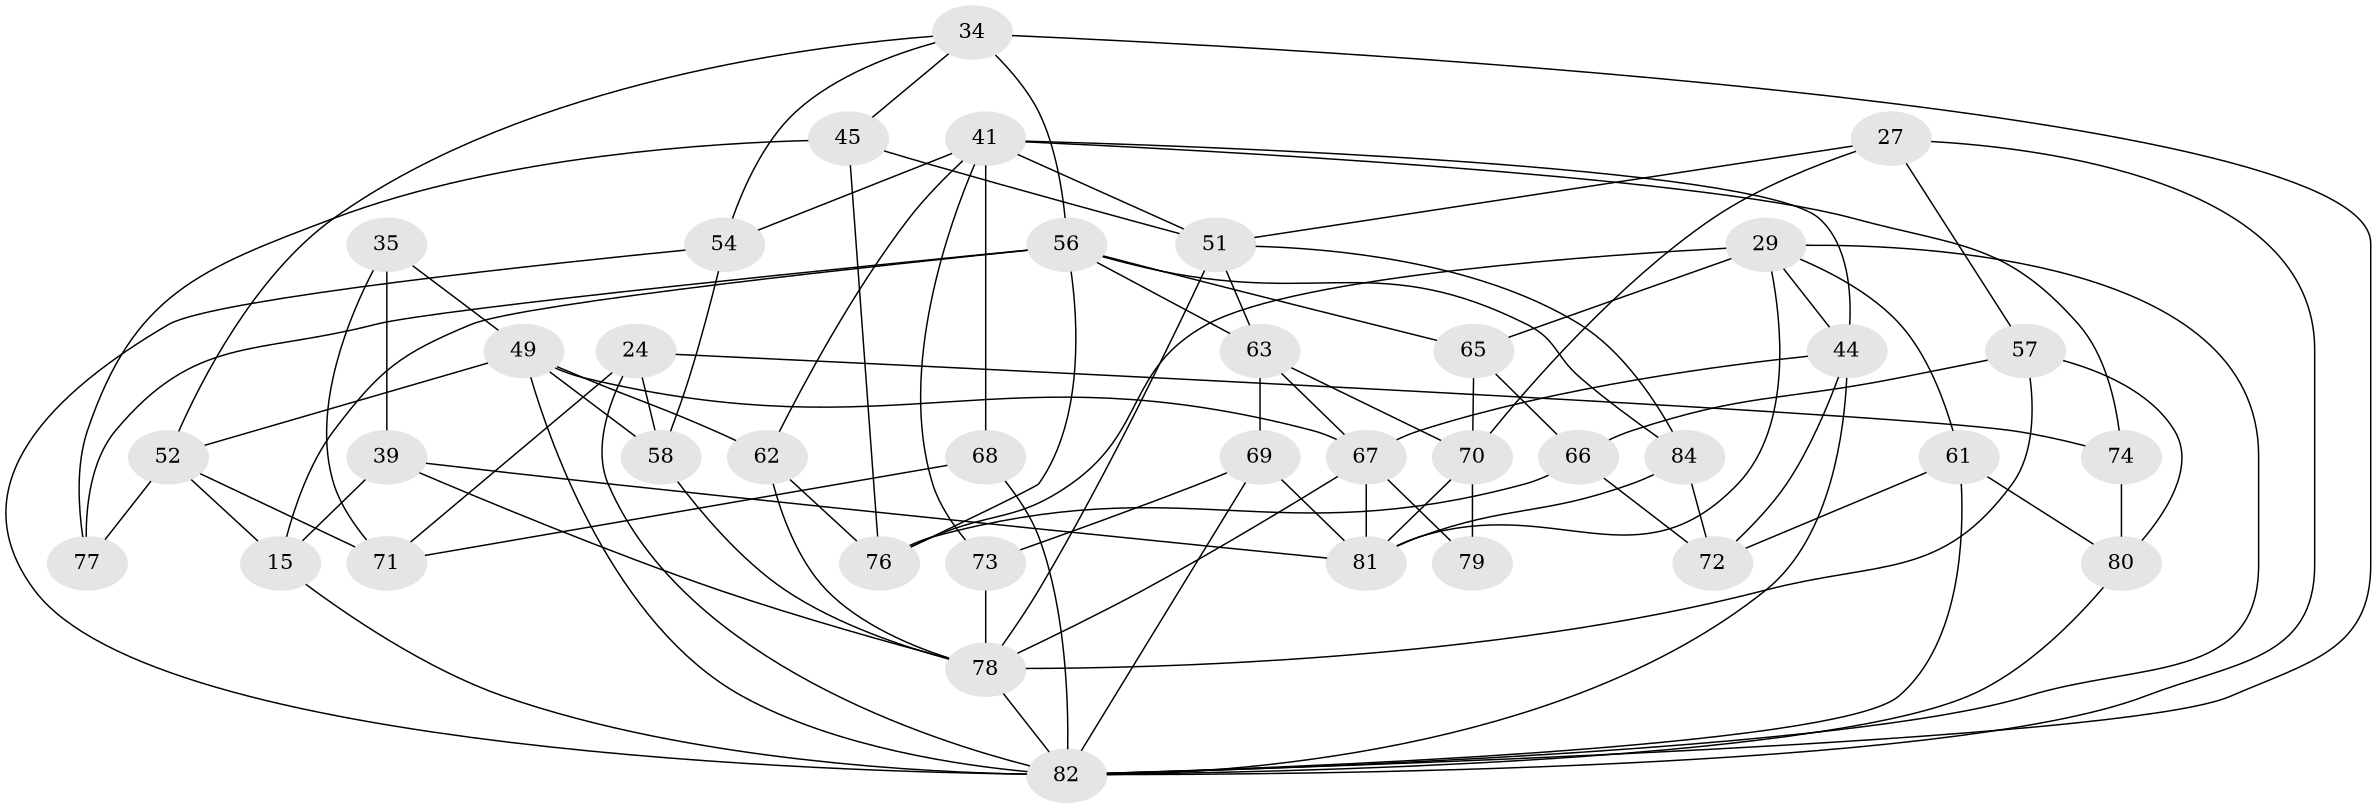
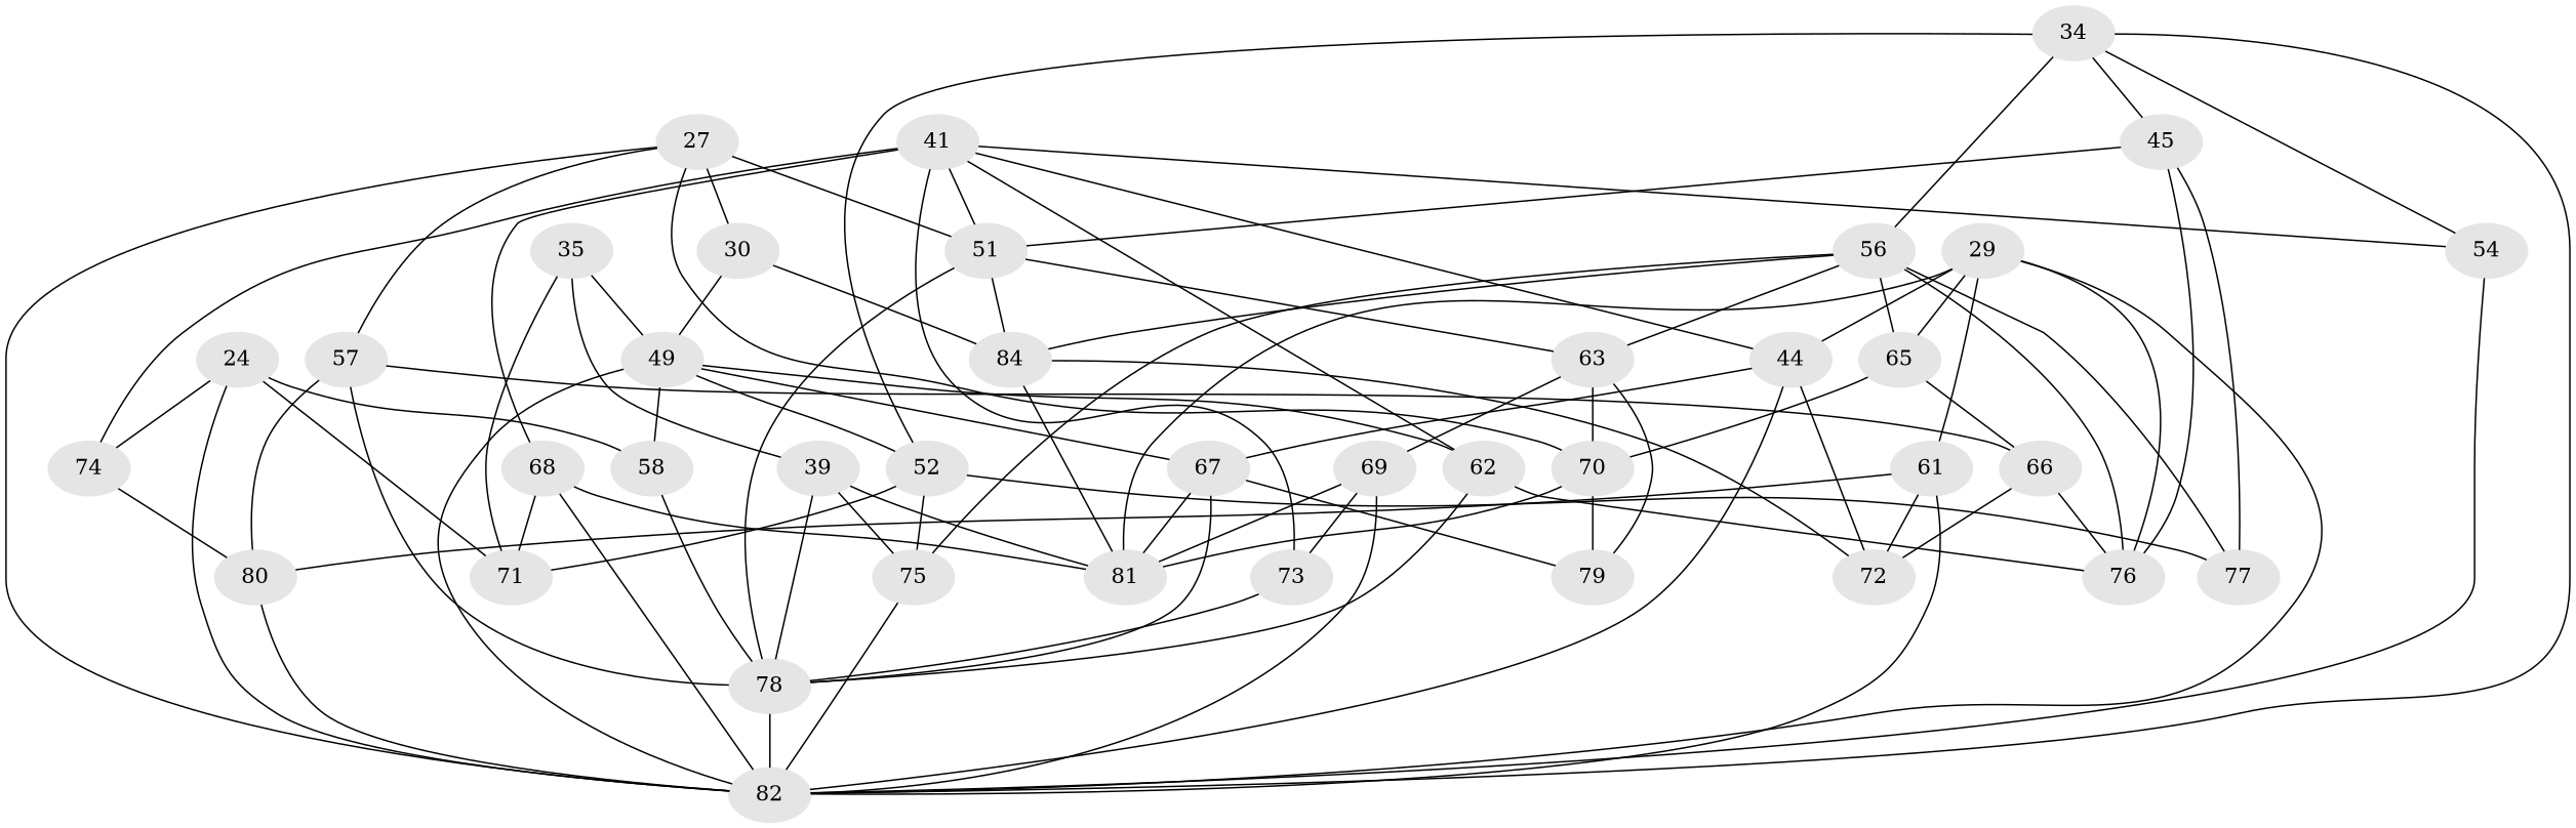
  graph {
    node [color=gray90 style=filled]
    24
    58
    71
    74
    82 [super="+22+48"]
    78 [super="+19"]
    80 [super="+59"]
    27 [super="+11"]
+   30
    51 [super="+25"]
    57
    70 [super="+50"]
    49 [super="+37+31"]
    n14 [label=84 super="+33+53"]
    63 [super="+12+60"]
    66
    81 [super="+6+14+16"]
    79
    29 [super="+15+23"]
    44 [super="+40"]
    61
    65
    76 [super="+46"]
    67 [super="+13"]
    72
    52 [super="+47"]
    62
    34 [super="+32"]
    45
    54
    56 [super="+10+38+17"]
    77
-   75 [label=15]
+   75
    35 [super="+4"]
    39 [super="+8"]
    69 [super="+42"]
    41 [super="+7+9"]
    68 [super="+28"]
    73 [super="+26"]
    24 -- 58
    24 -- 71
    24 -- 74
    24 -- 82
    58 -- 78
    74 -- 80 [weight=2]
    78 -- 82
    80 -- 82
    27 -- 82
+   27 -- 30 [weight=2]
    27 -- 51
    27 -- 57
    27 -- 70
+   30 -- 49
+   30 -- n14
    51 -- 78 [weight=2]
    51 -- n14
    51 -- 63 [weight=2]
    57 -- 78
    57 -- 80
    57 -- 66
    70 -- 81
    70 -- 79 [weight=2]
    49 -- 58
    49 -- 82 [weight=2]
    49 -- 67
    49 -- 52 [weight=2]
    49 -- 62
    n14 -- 81 [weight=2]
    n14 -- 72
    63 -- 70
-   63 -- 67
+   63 -- 79
    63 -- 69
    66 -- 76
    66 -- 72
    29 -- 82
    29 -- 81
    29 -- 44 [weight=2]
    29 -- 61
    29 -- 65
    29 -- 76
    44 -- 82
    44 -- 67
    44 -- 72
    61 -- 82
    61 -- 80
    61 -- 72
    65 -- 70
    65 -- 66
    67 -- 78
    67 -- 81
    67 -- 79
    52 -- 71
    52 -- 77
    52 -- 75
    62 -- 78
    62 -- 76
    34 -- 82
    34 -- 52
    34 -- 45
    34 -- 54
    34 -- 56 [weight=2]
    45 -- 51
    45 -- 76
    45 -- 77
-   54 -- 58
    54 -- 82
    56 -- n14
    56 -- 63 [weight=2]
    56 -- 65
    56 -- 76 [weight=2]
    56 -- 77
    56 -- 75
    75 -- 82
    35 -- 71
    35 -- 49 [weight=2]
    35 -- 39 [weight=2]
    39 -- 78
    39 -- 81
    39 -- 75
    69 -- 82
    69 -- 81 [weight=2]
    69 -- 73 [weight=2]
    41 -- 74
    41 -- 51
    41 -- 44
    41 -- 62
    41 -- 54
    41 -- 68 [weight=2]
    41 -- 73
    68 -- 71
    68 -- 82 [weight=2]
+   68 -- 81
    73 -- 78
  }
